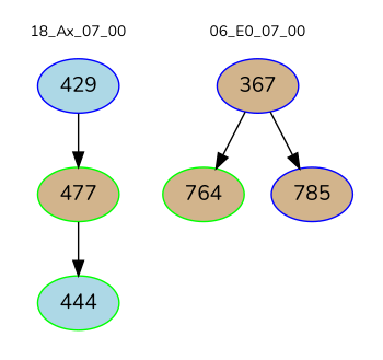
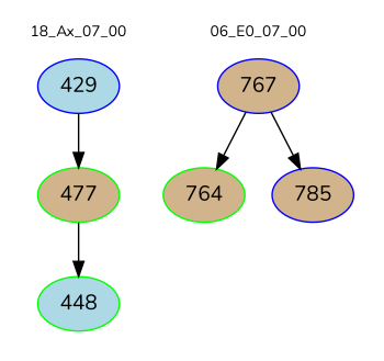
  digraph {
    fontname=Nunito
    node [color=blue fillcolor=tan fontname=Nunito style=filled]
    edge [color=black fontname=Nunito]
    n1 [fillcolor=lightblue label=429]
    n2 [color=green label=477]
-   n3 [color=green fillcolor=lightblue label=444]
-   n4 [label=367]
+   n3 [color=green fillcolor=lightblue label=448]
+   n4 [label=767]
    n5 [color=green label=764]
    n6 [label=785]
    subgraph cluster_1 {
      color=white
      fontsize=10
      label="18_Ax_07_00"
      n1
      n2
      n3
    }
    subgraph cluster_2 {
      color=white
      fontsize=10
      label="06_E0_07_00"
      n4
      n5
      n6
    }
    n1 -> n2
    n2 -> n3
    n4 -> n5
    n4 -> n6
  }
